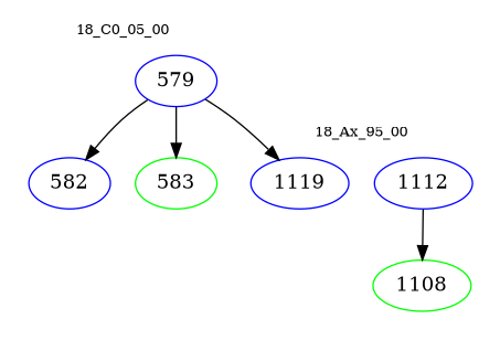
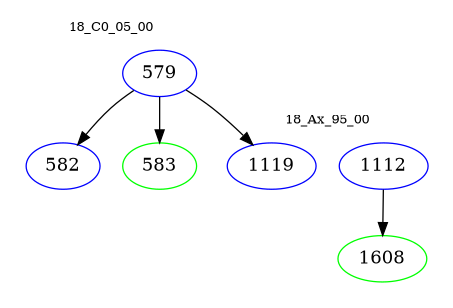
  digraph {
    node [color=blue]
    edge [color=black]
    n1 [label=1112]
-   n2 [color=green label=1108]
+   n2 [color=green label=1608]
    n3 [label=1119]
    n4 [label=579]
    n5 [label=582]
    n6 [color=green label=583]
    subgraph cluster_1 {
      color=white
      fontsize=10
      label="18_Ax_95_00"
      n1
      n2
      n3
    }
    subgraph cluster_2 {
      color=white
      fontsize=10
      label="18_C0_05_00"
      n4
      n5
      n6
    }
    n1 -> n2
    n4 -> n3
    n4 -> n5
    n4 -> n6
  }
